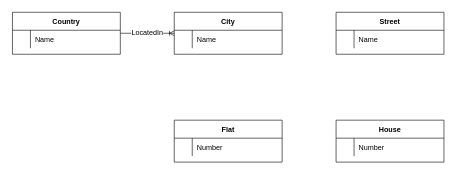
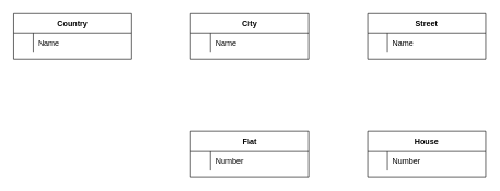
  <mxCell id="0" />
  <mxCell id="1" parent="0" />
  <mxCell id="2" value="Country" style="shape=table;startSize=30;container=1;collapsible=1;childLayout=tableLayout;fixedRows=1;rowLines=0;fontStyle=1;align=center;resizeLast=1;" parent="1" vertex="1"><mxGeometry x="20" y="20" width="180" height="70" as="geometry" /></mxCell>
  <mxCell id="3" value="" style="shape=partialRectangle;collapsible=0;dropTarget=0;pointerEvents=0;fillColor=none;top=0;left=0;bottom=0;right=0;points=[[0,0.5],[1,0.5]];portConstraint=eastwest;" parent="2" vertex="1"><mxGeometry y="30" width="180" height="30" as="geometry" /></mxCell>
  <mxCell id="4" value="" style="shape=partialRectangle;connectable=0;fillColor=none;top=0;left=0;bottom=0;right=0;editable=1;overflow=hidden;" parent="3" vertex="1"><mxGeometry width="30" height="30" as="geometry" /></mxCell>
  <mxCell id="5" value="Name" style="shape=partialRectangle;connectable=0;fillColor=none;top=0;left=0;bottom=0;right=0;align=left;spacingLeft=6;overflow=hidden;" parent="3" vertex="1"><mxGeometry x="30" width="150" height="30" as="geometry" /></mxCell>
  <mxCell id="6" value="City" style="shape=table;startSize=30;container=1;collapsible=1;childLayout=tableLayout;fixedRows=1;rowLines=0;fontStyle=1;align=center;resizeLast=1;" parent="1" vertex="1"><mxGeometry x="290" y="20" width="180" height="70" as="geometry" /></mxCell>
  <mxCell id="7" value="" style="shape=partialRectangle;collapsible=0;dropTarget=0;pointerEvents=0;fillColor=none;top=0;left=0;bottom=0;right=0;points=[[0,0.5],[1,0.5]];portConstraint=eastwest;" parent="6" vertex="1"><mxGeometry y="30" width="180" height="30" as="geometry" /></mxCell>
  <mxCell id="8" value="" style="shape=partialRectangle;connectable=0;fillColor=none;top=0;left=0;bottom=0;right=0;editable=1;overflow=hidden;" parent="7" vertex="1"><mxGeometry width="30" height="30" as="geometry" /></mxCell>
  <mxCell id="9" value="Name" style="shape=partialRectangle;connectable=0;fillColor=none;top=0;left=0;bottom=0;right=0;align=left;spacingLeft=6;overflow=hidden;" parent="7" vertex="1"><mxGeometry x="30" width="150" height="30" as="geometry" /></mxCell>
  <mxCell id="10" value="Street" style="shape=table;startSize=30;container=1;collapsible=1;childLayout=tableLayout;fixedRows=1;rowLines=0;fontStyle=1;align=center;resizeLast=1;" parent="1" vertex="1"><mxGeometry x="560" y="20" width="180" height="70" as="geometry" /></mxCell>
  <mxCell id="11" value="" style="shape=partialRectangle;collapsible=0;dropTarget=0;pointerEvents=0;fillColor=none;top=0;left=0;bottom=0;right=0;points=[[0,0.5],[1,0.5]];portConstraint=eastwest;" parent="10" vertex="1"><mxGeometry y="30" width="180" height="30" as="geometry" /></mxCell>
  <mxCell id="12" value="" style="shape=partialRectangle;connectable=0;fillColor=none;top=0;left=0;bottom=0;right=0;editable=1;overflow=hidden;" parent="11" vertex="1"><mxGeometry width="30" height="30" as="geometry" /></mxCell>
  <mxCell id="13" value="Name" style="shape=partialRectangle;connectable=0;fillColor=none;top=0;left=0;bottom=0;right=0;align=left;spacingLeft=6;overflow=hidden;" parent="11" vertex="1"><mxGeometry x="30" width="150" height="30" as="geometry" /></mxCell>
  <mxCell id="14" value="House" style="shape=table;startSize=30;container=1;collapsible=1;childLayout=tableLayout;fixedRows=1;rowLines=0;fontStyle=1;align=center;resizeLast=1;" parent="1" vertex="1"><mxGeometry x="560" y="200" width="180" height="70" as="geometry" /></mxCell>
  <mxCell id="15" value="" style="shape=partialRectangle;collapsible=0;dropTarget=0;pointerEvents=0;fillColor=none;top=0;left=0;bottom=0;right=0;points=[[0,0.5],[1,0.5]];portConstraint=eastwest;" parent="14" vertex="1"><mxGeometry y="30" width="180" height="30" as="geometry" /></mxCell>
  <mxCell id="16" value="" style="shape=partialRectangle;connectable=0;fillColor=none;top=0;left=0;bottom=0;right=0;editable=1;overflow=hidden;" parent="15" vertex="1"><mxGeometry width="30" height="30" as="geometry" /></mxCell>
  <mxCell id="17" value="Number" style="shape=partialRectangle;connectable=0;fillColor=none;top=0;left=0;bottom=0;right=0;align=left;spacingLeft=6;overflow=hidden;" parent="15" vertex="1"><mxGeometry x="30" width="150" height="30" as="geometry" /></mxCell>
  <mxCell id="18" value="Flat" style="shape=table;startSize=30;container=1;collapsible=1;childLayout=tableLayout;fixedRows=1;rowLines=0;fontStyle=1;align=center;resizeLast=1;" parent="1" vertex="1"><mxGeometry x="290" y="200" width="180" height="70" as="geometry" /></mxCell>
  <mxCell id="19" value="" style="shape=partialRectangle;collapsible=0;dropTarget=0;pointerEvents=0;fillColor=none;top=0;left=0;bottom=0;right=0;points=[[0,0.5],[1,0.5]];portConstraint=eastwest;" parent="18" vertex="1"><mxGeometry y="30" width="180" height="30" as="geometry" /></mxCell>
  <mxCell id="20" value="" style="shape=partialRectangle;connectable=0;fillColor=none;top=0;left=0;bottom=0;right=0;editable=1;overflow=hidden;" parent="19" vertex="1"><mxGeometry width="30" height="30" as="geometry" /></mxCell>
  <mxCell id="21" value="Number" style="shape=partialRectangle;connectable=0;fillColor=none;top=0;left=0;bottom=0;right=0;align=left;spacingLeft=6;overflow=hidden;" parent="19" vertex="1"><mxGeometry x="30" width="150" height="30" as="geometry" /></mxCell>
- <mxCell id="22" value="LocatedIn" style="edgeStyle=entityRelationEdgeStyle;fontSize=12;html=1;endArrow=ERoneToMany;" parent="1" source="2" target="6" edge="1"><mxGeometry width="100" height="100" relative="1" as="geometry"><mxPoint x="150" y="340" as="sourcePoint" /><mxPoint x="250" y="240" as="targetPoint" /></mxGeometry></mxCell>
